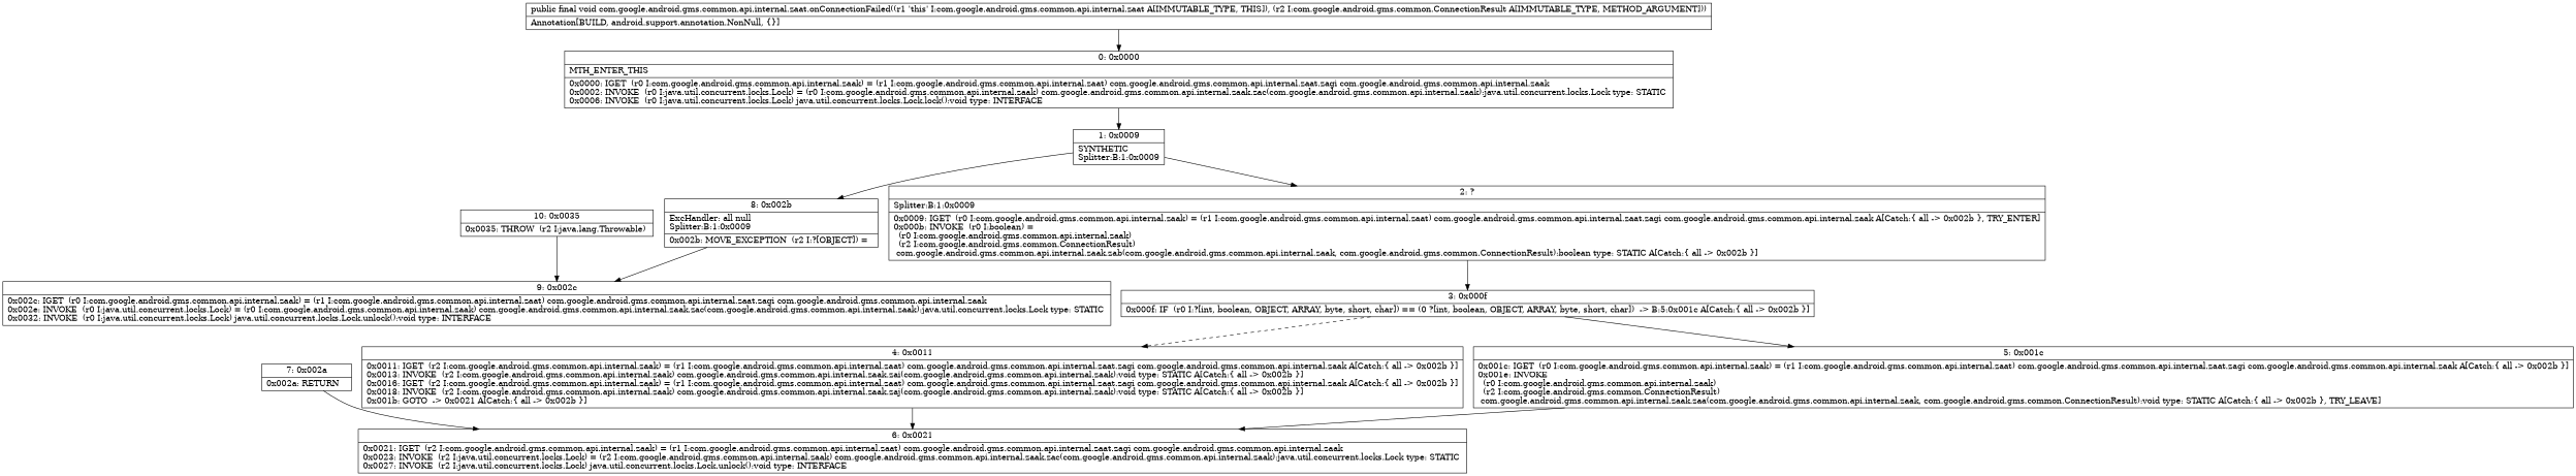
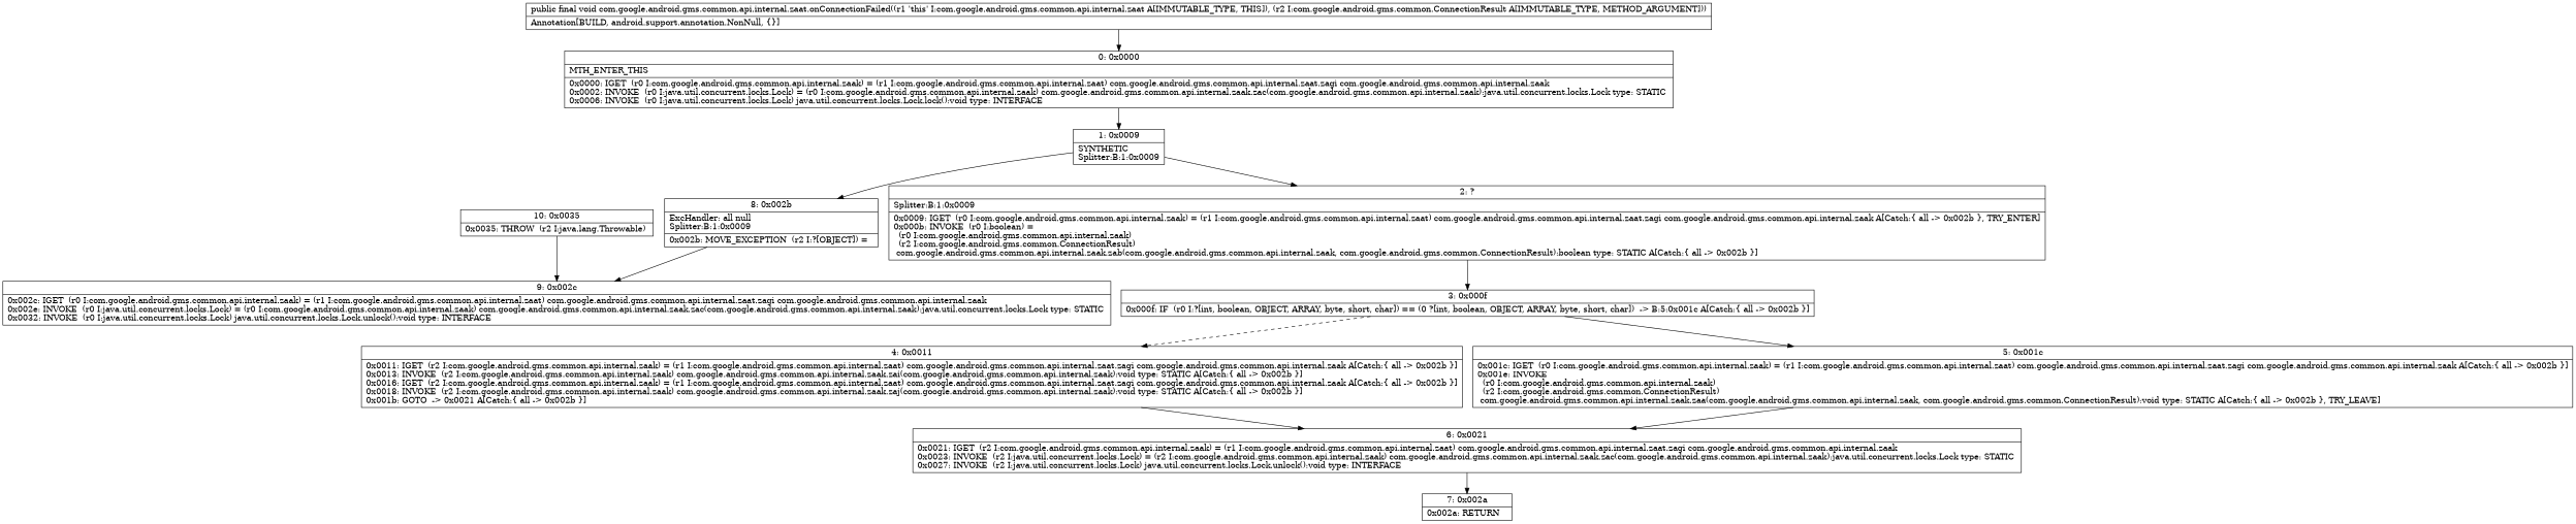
  digraph {
    node [shape=record]
    n1 [label="{0\:\ 0x0000|MTH_ENTER_THIS\l|0x0000: IGET  (r0 I:com.google.android.gms.common.api.internal.zaak) = (r1 I:com.google.android.gms.common.api.internal.zaat) com.google.android.gms.common.api.internal.zaat.zagi com.google.android.gms.common.api.internal.zaak \l0x0002: INVOKE  (r0 I:java.util.concurrent.locks.Lock) = (r0 I:com.google.android.gms.common.api.internal.zaak) com.google.android.gms.common.api.internal.zaak.zac(com.google.android.gms.common.api.internal.zaak):java.util.concurrent.locks.Lock type: STATIC \l0x0006: INVOKE  (r0 I:java.util.concurrent.locks.Lock) java.util.concurrent.locks.Lock.lock():void type: INTERFACE \l}"]
    n2 [label="{1\:\ 0x0009|SYNTHETIC\lSplitter:B:1:0x0009\l}"]
    n3 [label="{2\:\ ?|Splitter:B:1:0x0009\l|0x0009: IGET  (r0 I:com.google.android.gms.common.api.internal.zaak) = (r1 I:com.google.android.gms.common.api.internal.zaat) com.google.android.gms.common.api.internal.zaat.zagi com.google.android.gms.common.api.internal.zaak A[Catch:\{ all \-\> 0x002b \}, TRY_ENTER]\l0x000b: INVOKE  (r0 I:boolean) = \l  (r0 I:com.google.android.gms.common.api.internal.zaak)\l  (r2 I:com.google.android.gms.common.ConnectionResult)\l com.google.android.gms.common.api.internal.zaak.zab(com.google.android.gms.common.api.internal.zaak, com.google.android.gms.common.ConnectionResult):boolean type: STATIC A[Catch:\{ all \-\> 0x002b \}]\l}"]
    n4 [label="{8\:\ 0x002b|ExcHandler: all null\lSplitter:B:1:0x0009\l|0x002b: MOVE_EXCEPTION  (r2 I:?[OBJECT]) =  \l}"]
    n5 [label="{3\:\ 0x000f|0x000f: IF  (r0 I:?[int, boolean, OBJECT, ARRAY, byte, short, char]) == (0 ?[int, boolean, OBJECT, ARRAY, byte, short, char])  \-\> B:5:0x001c A[Catch:\{ all \-\> 0x002b \}]\l}"]
    n6 [label="{9\:\ 0x002c|0x002c: IGET  (r0 I:com.google.android.gms.common.api.internal.zaak) = (r1 I:com.google.android.gms.common.api.internal.zaat) com.google.android.gms.common.api.internal.zaat.zagi com.google.android.gms.common.api.internal.zaak \l0x002e: INVOKE  (r0 I:java.util.concurrent.locks.Lock) = (r0 I:com.google.android.gms.common.api.internal.zaak) com.google.android.gms.common.api.internal.zaak.zac(com.google.android.gms.common.api.internal.zaak):java.util.concurrent.locks.Lock type: STATIC \l0x0032: INVOKE  (r0 I:java.util.concurrent.locks.Lock) java.util.concurrent.locks.Lock.unlock():void type: INTERFACE \l}"]
    n7 [label="{4\:\ 0x0011|0x0011: IGET  (r2 I:com.google.android.gms.common.api.internal.zaak) = (r1 I:com.google.android.gms.common.api.internal.zaat) com.google.android.gms.common.api.internal.zaat.zagi com.google.android.gms.common.api.internal.zaak A[Catch:\{ all \-\> 0x002b \}]\l0x0013: INVOKE  (r2 I:com.google.android.gms.common.api.internal.zaak) com.google.android.gms.common.api.internal.zaak.zai(com.google.android.gms.common.api.internal.zaak):void type: STATIC A[Catch:\{ all \-\> 0x002b \}]\l0x0016: IGET  (r2 I:com.google.android.gms.common.api.internal.zaak) = (r1 I:com.google.android.gms.common.api.internal.zaat) com.google.android.gms.common.api.internal.zaat.zagi com.google.android.gms.common.api.internal.zaak A[Catch:\{ all \-\> 0x002b \}]\l0x0018: INVOKE  (r2 I:com.google.android.gms.common.api.internal.zaak) com.google.android.gms.common.api.internal.zaak.zaj(com.google.android.gms.common.api.internal.zaak):void type: STATIC A[Catch:\{ all \-\> 0x002b \}]\l0x001b: GOTO  \-\> 0x0021 A[Catch:\{ all \-\> 0x002b \}]\l}"]
    n8 [label="{5\:\ 0x001c|0x001c: IGET  (r0 I:com.google.android.gms.common.api.internal.zaak) = (r1 I:com.google.android.gms.common.api.internal.zaat) com.google.android.gms.common.api.internal.zaat.zagi com.google.android.gms.common.api.internal.zaak A[Catch:\{ all \-\> 0x002b \}]\l0x001e: INVOKE  \l  (r0 I:com.google.android.gms.common.api.internal.zaak)\l  (r2 I:com.google.android.gms.common.ConnectionResult)\l com.google.android.gms.common.api.internal.zaak.zaa(com.google.android.gms.common.api.internal.zaak, com.google.android.gms.common.ConnectionResult):void type: STATIC A[Catch:\{ all \-\> 0x002b \}, TRY_LEAVE]\l}"]
    n9 [label="{6\:\ 0x0021|0x0021: IGET  (r2 I:com.google.android.gms.common.api.internal.zaak) = (r1 I:com.google.android.gms.common.api.internal.zaat) com.google.android.gms.common.api.internal.zaat.zagi com.google.android.gms.common.api.internal.zaak \l0x0023: INVOKE  (r2 I:java.util.concurrent.locks.Lock) = (r2 I:com.google.android.gms.common.api.internal.zaak) com.google.android.gms.common.api.internal.zaak.zac(com.google.android.gms.common.api.internal.zaak):java.util.concurrent.locks.Lock type: STATIC \l0x0027: INVOKE  (r2 I:java.util.concurrent.locks.Lock) java.util.concurrent.locks.Lock.unlock():void type: INTERFACE \l}"]
    n10 [label="{7\:\ 0x002a|0x002a: RETURN   \l}"]
    n11 [label="{10\:\ 0x0035|0x0035: THROW  (r2 I:java.lang.Throwable) \l}"]
    n12 [label="{public final void com.google.android.gms.common.api.internal.zaat.onConnectionFailed((r1 'this' I:com.google.android.gms.common.api.internal.zaat A[IMMUTABLE_TYPE, THIS]), (r2 I:com.google.android.gms.common.ConnectionResult A[IMMUTABLE_TYPE, METHOD_ARGUMENT]))  | Annotation[BUILD, android.support.annotation.NonNull, \{\}]\l}"]
    n1 -> n2
    n2 -> n3
    n2 -> n4
    n3 -> n5
    n4 -> n6
    n5 -> n7 [style=dashed]
    n5 -> n8
    n7 -> n9
    n8 -> n9
-   n10 -> n9
+   n9 -> n10
    n11 -> n6
    n12 -> n1
  }
